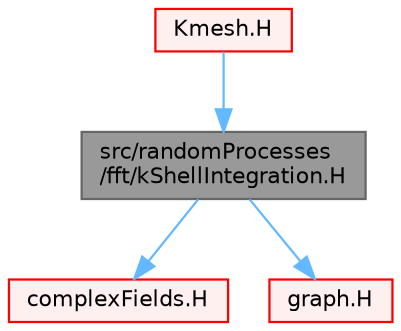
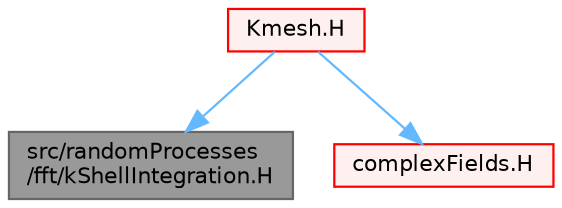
  digraph {
    node [color=red fillcolor="#FFF0F0" fontname=Helvetica fontsize=10 shape=box style=filled]
    edge [color=steelblue1 fontname=Helvetica fontsize=10 labelfontname=Helvetica labelfontsize=10 style=solid]
    n1 [color=gray40 fillcolor=grey60 fontcolor=black height=0.2 label="src/randomProcesses\l/fft/kShellIntegration.H" width=0.4]
    n2 [height=0.2 label="complexFields.H" width=0.4]
-   n3 [height=0.2 label="graph.H" width=0.4]
    n4 [height=0.2 label="Kmesh.H" width=0.4]
-   n1 -> n2
-   n1 -> n3
+   n4 -> n2
    n4 -> n1
  }
